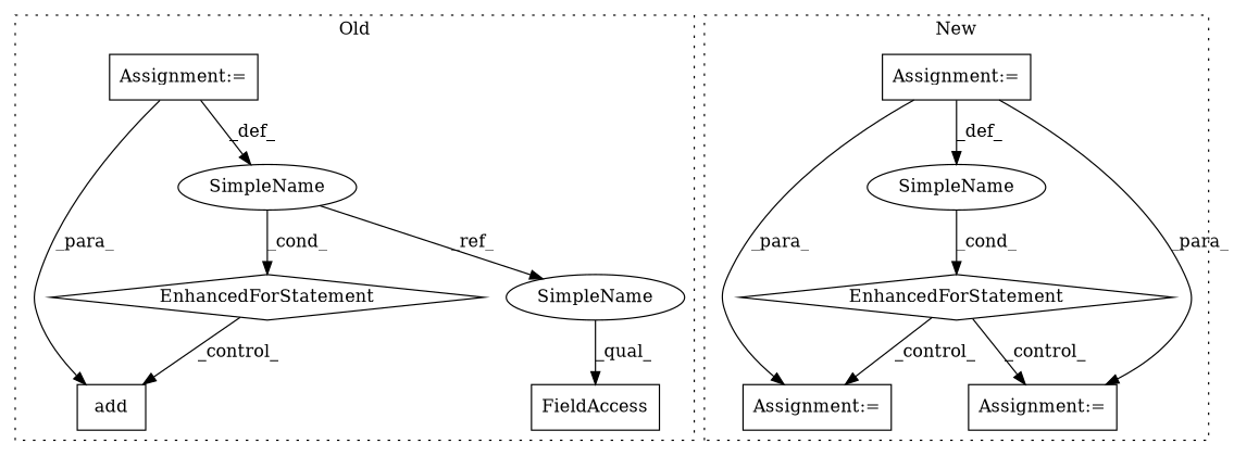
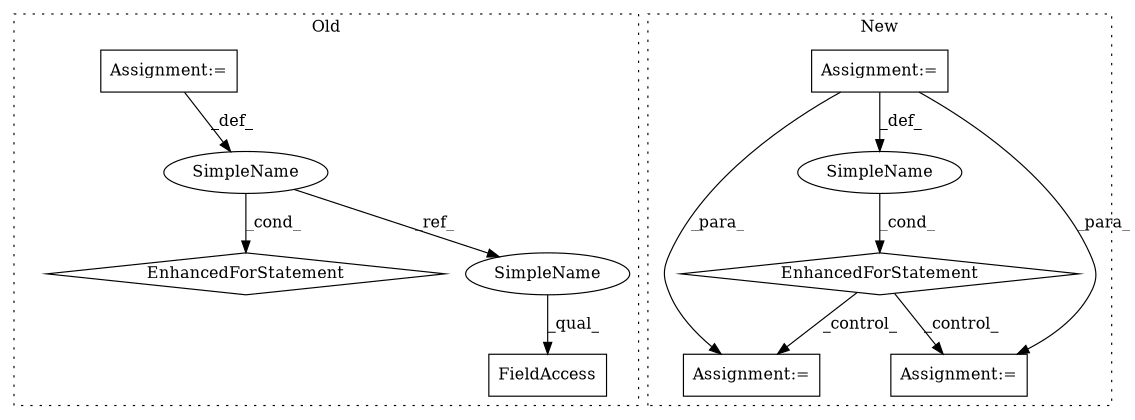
  digraph {
    node [a=7 l=1 s=9075 shape=box]
-   n1 [a=32 l="4,1" label=add s="9205,9222"]
    n2 [a=70 l="57,2" label=EnhancedForStatement s="8978,9051" shape=diamond]
    n3 [a=42 l=4 label=SimpleName s=9039 shape=ellipse]
    n4 [label="Assignment:=" s=8782]
    n5 [a=22 l=13 label=FieldAccess]
    n6 [a=42 l=4 label=SimpleName shape=ellipse]
    n7 [a=70 l="53,2" label=EnhancedForStatement s="7700,7815" shape=diamond]
    n8 [l="53,2" label="Assignment:=" s="7700,7815"]
    n9 [label="Assignment:=" s=7836]
    n10 [a=42 l=13 label=SimpleName s=7757 shape=ellipse]
    n11 [label="Assignment:=" s=7965]
    subgraph cluster_1 {
      label=Old
      style=dotted
-     n1
      n2
      n3
      n4
      n5
      n6
    }
    subgraph cluster_2 {
      label=New
      style=dotted
      n7
      n8
      n9
      n10
      n11
    }
-   n2 -> n1 [label=_control_]
    n3 -> n2 [label=_cond_]
    n3 -> n6 [label=_ref_]
-   n4 -> n1 [label=_para_]
    n4 -> n3 [label=_def_]
    n6 -> n5 [label=_qual_]
    n7 -> n9 [label=_control_]
    n7 -> n11 [label=_control_]
    n8 -> n9 [label=_para_]
    n8 -> n10 [label=_def_]
    n8 -> n11 [label=_para_]
    n10 -> n7 [label=_cond_]
  }
